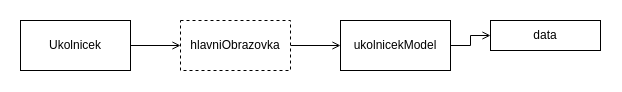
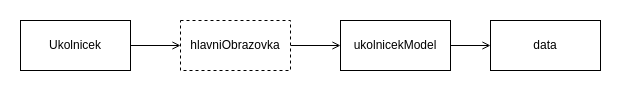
  <mxCell id="0" />
  <mxCell id="1" parent="0" />
  <mxCell id="2" value="" style="edgeStyle=orthogonalEdgeStyle;rounded=0;orthogonalLoop=1;jettySize=auto;html=1;endArrow=open;endFill=0;" edge="1" parent="1" source="3" target="5"><mxGeometry relative="1" as="geometry" /></mxCell>
  <mxCell id="3" value="Ukolnicek" style="html=1;whiteSpace=wrap;" vertex="1" parent="1"><mxGeometry x="20" y="20" width="110" height="50" as="geometry" /></mxCell>
  <mxCell id="4" value="" style="edgeStyle=orthogonalEdgeStyle;rounded=0;orthogonalLoop=1;jettySize=auto;html=1;endArrow=open;endFill=0;" edge="1" parent="1" source="5" target="7"><mxGeometry relative="1" as="geometry" /></mxCell>
  <mxCell id="5" value="hlavniObrazovka" style="html=1;whiteSpace=wrap;dashed=1;" vertex="1" parent="1"><mxGeometry x="180" y="20" width="110" height="50" as="geometry" /></mxCell>
  <mxCell id="6" value="" style="edgeStyle=orthogonalEdgeStyle;rounded=0;orthogonalLoop=1;jettySize=auto;html=1;endArrow=open;endFill=0;" edge="1" parent="1" source="7" target="8"><mxGeometry relative="1" as="geometry" /></mxCell>
  <mxCell id="7" value="ukolnicekModel" style="html=1;whiteSpace=wrap;" vertex="1" parent="1"><mxGeometry x="340" y="20" width="110" height="50" as="geometry" /></mxCell>
- <mxCell id="8" value="data" style="html=1;whiteSpace=wrap;" vertex="1" parent="1"><mxGeometry x="490" y="20" width="110" height="30" as="geometry" /></mxCell>
+ <mxCell id="8" value="data" style="html=1;whiteSpace=wrap;" vertex="1" parent="1"><mxGeometry x="490" y="20" width="110" height="50" as="geometry" /></mxCell>
